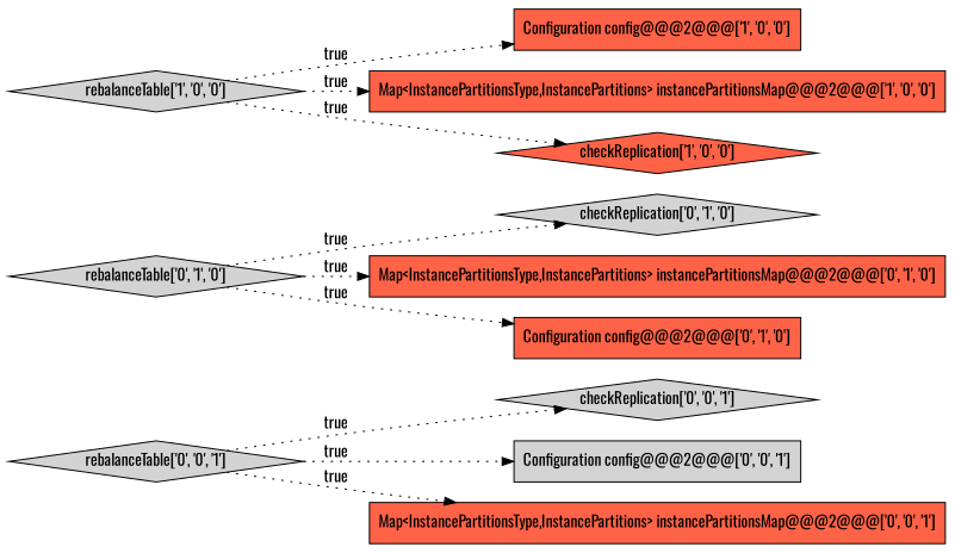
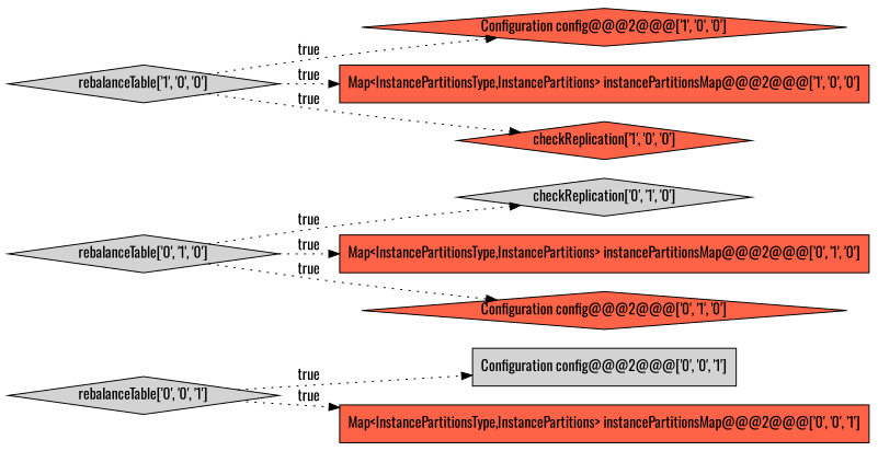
  digraph {
    fontname=Oswald
    rankdir=LR
    node [fillcolor=lightgray fontname=Oswald shape=diamond style=filled]
    edge [fontname=Oswald style=dotted]
    n1 [label="rebalanceTable['0', '0', '1']"]
-   n2 [label="checkReplication['0', '0', '1']"]
    n3 [label="Configuration config@@@2@@@['0', '0', '1']" shape=box]
    n4 [fillcolor=tomato label="Map<InstancePartitionsType,InstancePartitions> instancePartitionsMap@@@2@@@['0', '0', '1']" shape=box]
    n5 [label="checkReplication['0', '1', '0']"]
    n6 [fillcolor=tomato label="Map<InstancePartitionsType,InstancePartitions> instancePartitionsMap@@@2@@@['0', '1', '0']" shape=box]
-   n7 [fillcolor=tomato label="Configuration config@@@2@@@['0', '1', '0']" shape=box]
-   n8 [fillcolor=tomato label="Configuration config@@@2@@@['1', '0', '0']" shape=box]
+   n7 [fillcolor=tomato label="Configuration config@@@2@@@['0', '1', '0']"]
+   n8 [fillcolor=tomato label="Configuration config@@@2@@@['1', '0', '0']"]
    n9 [label="rebalanceTable['0', '1', '0']"]
    n10 [label="rebalanceTable['1', '0', '0']"]
    n11 [fillcolor=tomato label="Map<InstancePartitionsType,InstancePartitions> instancePartitionsMap@@@2@@@['1', '0', '0']" shape=box]
    n12 [fillcolor=tomato label="checkReplication['1', '0', '0']"]
-   n1 -> n2 [label=true]
    n1 -> n3 [label=true]
    n1 -> n4 [label=true]
    n9 -> n5 [label=true]
    n9 -> n6 [label=true]
    n9 -> n7 [label=true]
    n10 -> n8 [label=true]
    n10 -> n11 [label=true]
    n10 -> n12 [label=true]
  }
